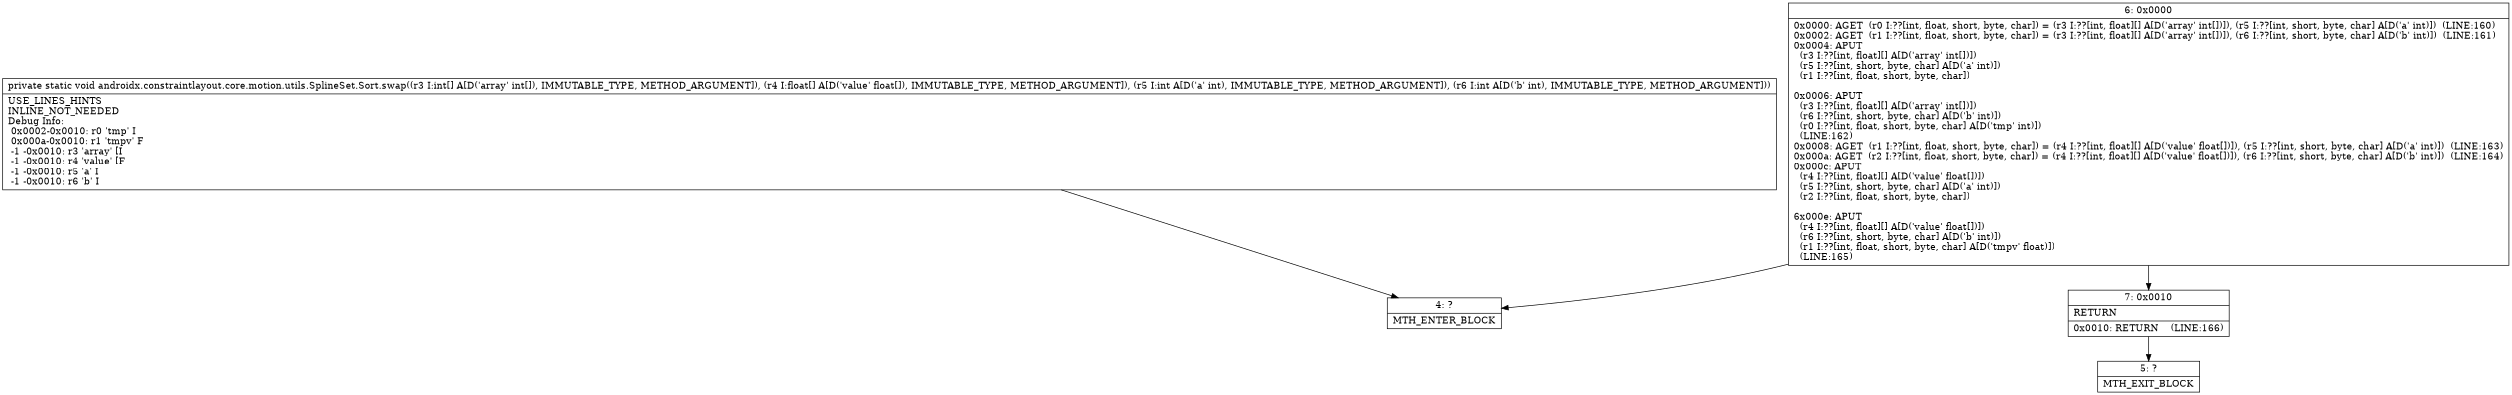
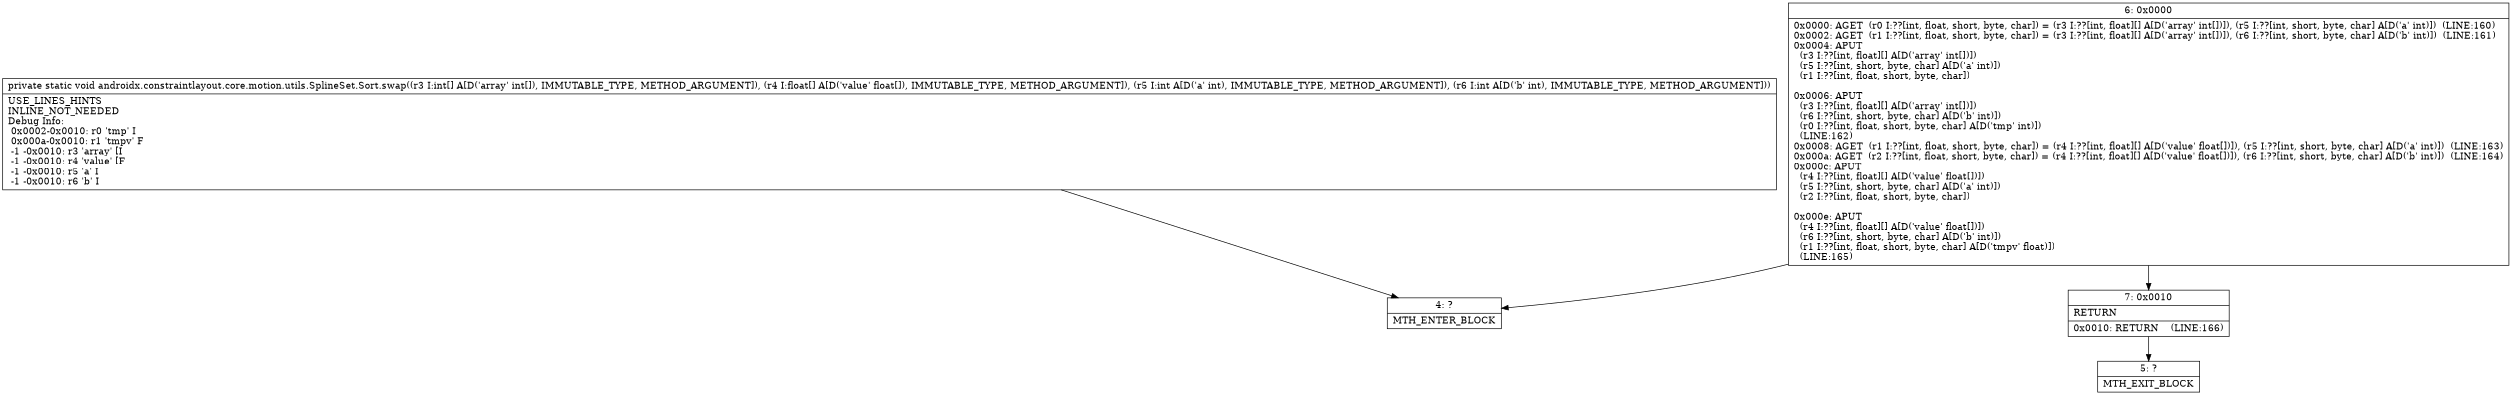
  digraph {
    node [shape=record]
    n1 [label="{4\:\ ?|MTH_ENTER_BLOCK\l}"]
-   n2 [label="{6\:\ 0x0000|0x0000: AGET  (r0 I:??[int, float, short, byte, char]) = (r3 I:??[int, float][] A[D('array' int[])]), (r5 I:??[int, short, byte, char] A[D('a' int)])  (LINE:160)\l0x0002: AGET  (r1 I:??[int, float, short, byte, char]) = (r3 I:??[int, float][] A[D('array' int[])]), (r6 I:??[int, short, byte, char] A[D('b' int)])  (LINE:161)\l0x0004: APUT  \l  (r3 I:??[int, float][] A[D('array' int[])])\l  (r5 I:??[int, short, byte, char] A[D('a' int)])\l  (r1 I:??[int, float, short, byte, char])\l \l0x0006: APUT  \l  (r3 I:??[int, float][] A[D('array' int[])])\l  (r6 I:??[int, short, byte, char] A[D('b' int)])\l  (r0 I:??[int, float, short, byte, char] A[D('tmp' int)])\l  (LINE:162)\l0x0008: AGET  (r1 I:??[int, float, short, byte, char]) = (r4 I:??[int, float][] A[D('value' float[])]), (r5 I:??[int, short, byte, char] A[D('a' int)])  (LINE:163)\l0x000a: AGET  (r2 I:??[int, float, short, byte, char]) = (r4 I:??[int, float][] A[D('value' float[])]), (r6 I:??[int, short, byte, char] A[D('b' int)])  (LINE:164)\l0x000c: APUT  \l  (r4 I:??[int, float][] A[D('value' float[])])\l  (r5 I:??[int, short, byte, char] A[D('a' int)])\l  (r2 I:??[int, float, short, byte, char])\l \l6x000e: APUT  \l  (r4 I:??[int, float][] A[D('value' float[])])\l  (r6 I:??[int, short, byte, char] A[D('b' int)])\l  (r1 I:??[int, float, short, byte, char] A[D('tmpv' float)])\l  (LINE:165)\l}"]
+   n2 [label="{6\:\ 0x0000|0x0000: AGET  (r0 I:??[int, float, short, byte, char]) = (r3 I:??[int, float][] A[D('array' int[])]), (r5 I:??[int, short, byte, char] A[D('a' int)])  (LINE:160)\l0x0002: AGET  (r1 I:??[int, float, short, byte, char]) = (r3 I:??[int, float][] A[D('array' int[])]), (r6 I:??[int, short, byte, char] A[D('b' int)])  (LINE:161)\l0x0004: APUT  \l  (r3 I:??[int, float][] A[D('array' int[])])\l  (r5 I:??[int, short, byte, char] A[D('a' int)])\l  (r1 I:??[int, float, short, byte, char])\l \l0x0006: APUT  \l  (r3 I:??[int, float][] A[D('array' int[])])\l  (r6 I:??[int, short, byte, char] A[D('b' int)])\l  (r0 I:??[int, float, short, byte, char] A[D('tmp' int)])\l  (LINE:162)\l0x0008: AGET  (r1 I:??[int, float, short, byte, char]) = (r4 I:??[int, float][] A[D('value' float[])]), (r5 I:??[int, short, byte, char] A[D('a' int)])  (LINE:163)\l0x000a: AGET  (r2 I:??[int, float, short, byte, char]) = (r4 I:??[int, float][] A[D('value' float[])]), (r6 I:??[int, short, byte, char] A[D('b' int)])  (LINE:164)\l0x000c: APUT  \l  (r4 I:??[int, float][] A[D('value' float[])])\l  (r5 I:??[int, short, byte, char] A[D('a' int)])\l  (r2 I:??[int, float, short, byte, char])\l \l0x000e: APUT  \l  (r4 I:??[int, float][] A[D('value' float[])])\l  (r6 I:??[int, short, byte, char] A[D('b' int)])\l  (r1 I:??[int, float, short, byte, char] A[D('tmpv' float)])\l  (LINE:165)\l}"]
    n3 [label="{7\:\ 0x0010|RETURN\l|0x0010: RETURN    (LINE:166)\l}"]
    n4 [label="{5\:\ ?|MTH_EXIT_BLOCK\l}"]
    n5 [label="{private static void androidx.constraintlayout.core.motion.utils.SplineSet.Sort.swap((r3 I:int[] A[D('array' int[]), IMMUTABLE_TYPE, METHOD_ARGUMENT]), (r4 I:float[] A[D('value' float[]), IMMUTABLE_TYPE, METHOD_ARGUMENT]), (r5 I:int A[D('a' int), IMMUTABLE_TYPE, METHOD_ARGUMENT]), (r6 I:int A[D('b' int), IMMUTABLE_TYPE, METHOD_ARGUMENT]))  | USE_LINES_HINTS\lINLINE_NOT_NEEDED\lDebug Info:\l  0x0002\-0x0010: r0 'tmp' I\l  0x000a\-0x0010: r1 'tmpv' F\l  \-1 \-0x0010: r3 'array' [I\l  \-1 \-0x0010: r4 'value' [F\l  \-1 \-0x0010: r5 'a' I\l  \-1 \-0x0010: r6 'b' I\l}"]
    n2 -> n1
    n2 -> n3
    n3 -> n4
    n5 -> n1
  }
